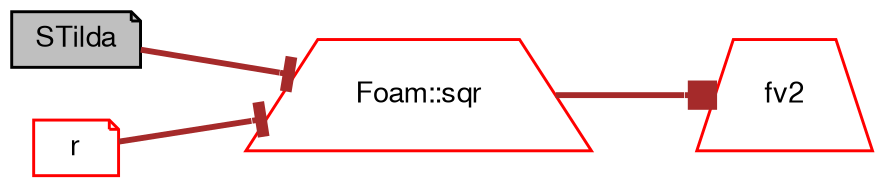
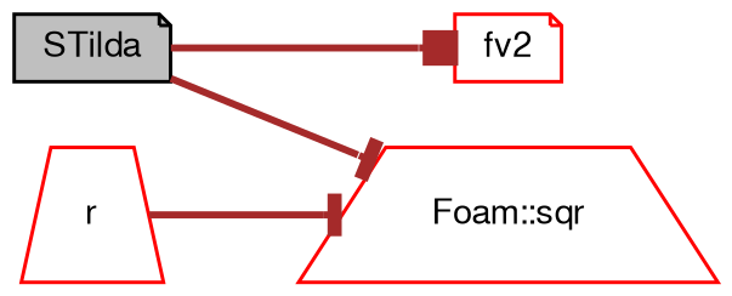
  digraph {
    rankdir=LR
    node [color=red fontname=FreeSans fontsize=10 shape=note]
    edge [arrowhead=tee color=brown fontname=FreeSans fontsize=10 labelfontname=FreeSans labelfontsize=10 style=bold]
    n1 [color=black fillcolor=grey75 fontcolor=black height=0.2 label=STilda style=filled width=0.4]
-   n2 [height=0.2 label=fv2 shape=trapezium width=0.4]
+   n2 [height=0.2 label=fv2 width=0.4]
    n3 [height=0.2 label="Foam::sqr" shape=trapezium width=0.4]
-   n4 [height=0.2 label=r width=0.4]
-   n3 -> n2 [arrowhead=box]
+   n4 [height=0.2 label=r shape=trapezium width=0.4]
+   n1 -> n2 [arrowhead=box]
    n1 -> n3
    n4 -> n3
  }
